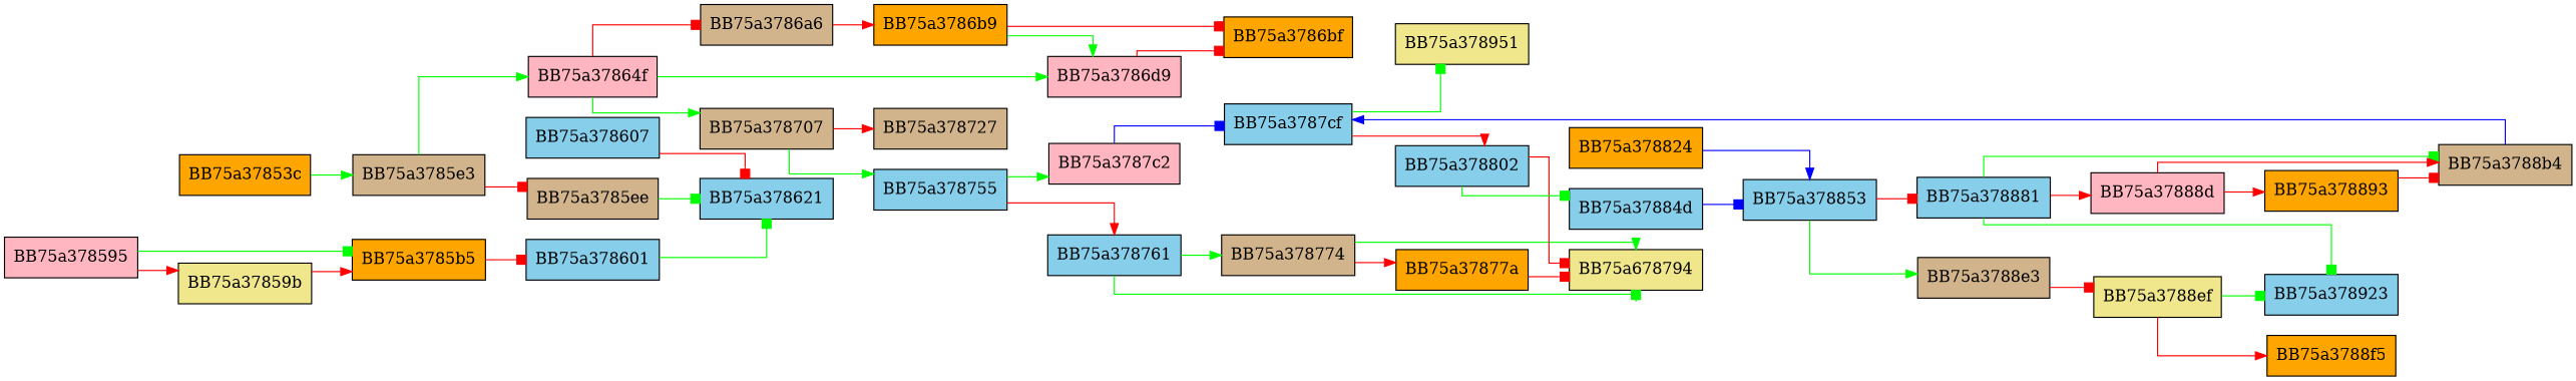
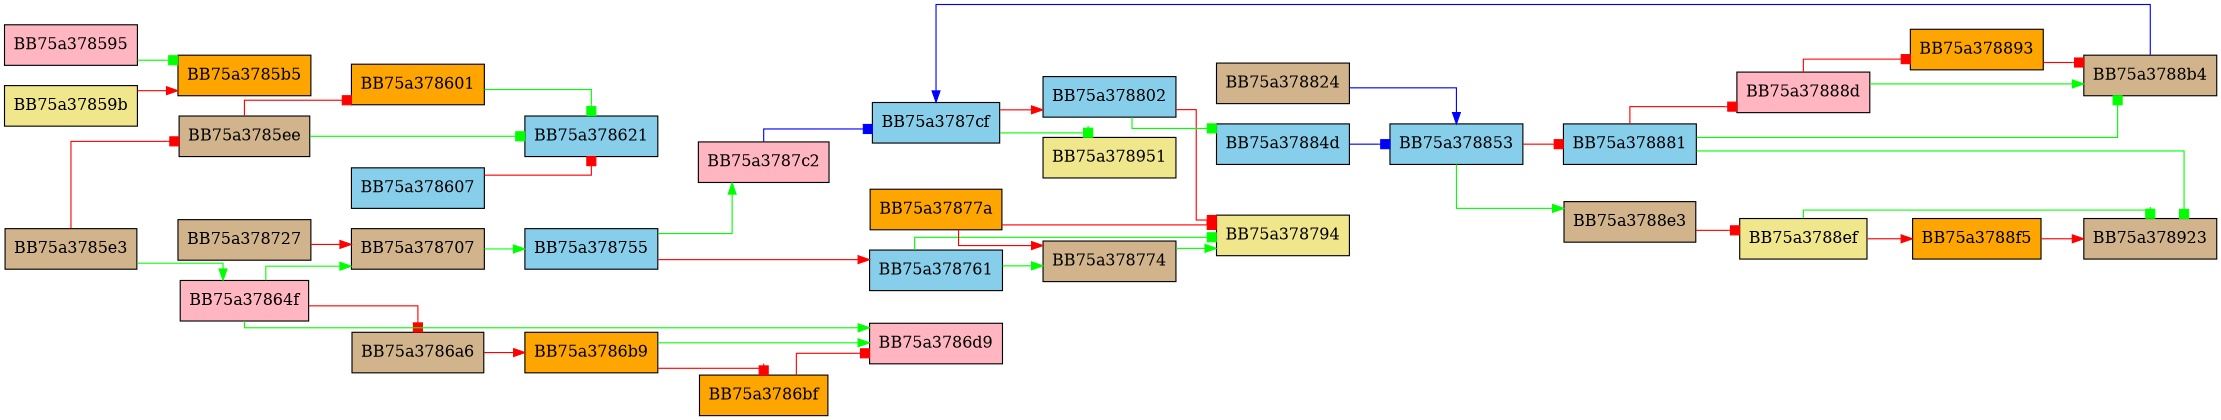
  digraph {
    fontname="DejaVu Serif"
    rankdir=LR
    splines=ortho
    node [fillcolor=skyblue fontname="DejaVu Serif" shape=box style=filled]
    edge [arrowhead=normal color=red fontname="DejaVu Serif"]
-   BB75a37853c [fillcolor=orange]
    BB75a3785e3 [fillcolor=tan]
    BB75a37864f [fillcolor=lightpink]
    BB75a3785ee [fillcolor=tan]
    BB75a378707 [fillcolor=tan]
    BB75a3786a6 [fillcolor=tan]
    BB75a3786d9 [fillcolor=lightpink]
    BB75a378621
-   BB75a378601
+   BB75a378601 [fillcolor=orange]
    BB75a3785b5 [fillcolor=orange]
    BB75a378595 [fillcolor=lightpink]
    BB75a37859b [fillcolor=khaki]
    BB75a378755
    BB75a378727 [fillcolor=tan]
    BB75a3786b9 [fillcolor=orange]
    BB75a378607
    BB75a3787c2 [fillcolor=lightpink]
    BB75a378761
    BB75a3786bf [fillcolor=orange]
    BB75a3787cf
-   BB75a378794 [fillcolor=khaki label=BB75a678794]
+   BB75a378794 [fillcolor=khaki]
    BB75a378774 [fillcolor=tan]
    BB75a378951 [fillcolor=khaki]
    BB75a378802
    BB75a37877a [fillcolor=orange]
    BB75a37884d
    BB75a378853
-   BB75a378824 [fillcolor=orange]
+   BB75a378824 [fillcolor=tan]
    BB75a3788e3 [fillcolor=tan]
    BB75a378881
    BB75a3788ef [fillcolor=khaki]
-   BB75a378923
+   BB75a378923 [fillcolor=tan]
    BB75a3788b4 [fillcolor=tan]
    BB75a37888d [fillcolor=lightpink]
    BB75a3788f5 [fillcolor=orange]
    BB75a378893 [fillcolor=orange]
-   BB75a37853c -> BB75a3785e3 [color=green]
    BB75a3785e3 -> BB75a37864f [color=green]
    BB75a3785e3 -> BB75a3785ee [arrowhead=box]
    BB75a37864f -> BB75a378707 [color=green]
    BB75a37864f -> BB75a3786a6 [arrowhead=box]
    BB75a37864f -> BB75a3786d9 [color=green]
    BB75a3785ee -> BB75a378621 [arrowhead=box color=green]
-   BB75a3785b5 -> BB75a378601 [arrowhead=box]
+   BB75a3785ee -> BB75a378601 [arrowhead=box]
    BB75a378707 -> BB75a378755 [color=green]
-   BB75a378707 -> BB75a378727
+   BB75a378727 -> BB75a378707
    BB75a3786a6 -> BB75a3786b9
    BB75a378601 -> BB75a378621 [arrowhead=box color=green]
    BB75a378595 -> BB75a3785b5 [arrowhead=box color=green]
-   BB75a378595 -> BB75a37859b
    BB75a37859b -> BB75a3785b5
    BB75a378755 -> BB75a3787c2 [color=green]
    BB75a378755 -> BB75a378761
    BB75a3786b9 -> BB75a3786d9 [color=green]
    BB75a3786b9 -> BB75a3786bf [arrowhead=box]
    BB75a378607 -> BB75a378621 [arrowhead=box]
    BB75a3787c2 -> BB75a3787cf [arrowhead=box color=blue]
    BB75a378761 -> BB75a378794 [arrowhead=box color=green]
    BB75a378761 -> BB75a378774 [color=green]
-   BB75a3786d9 -> BB75a3786bf [arrowhead=box]
+   BB75a3786bf -> BB75a3786d9 [arrowhead=box]
    BB75a3787cf -> BB75a378951 [arrowhead=box color=green]
    BB75a3787cf -> BB75a378802
    BB75a378774 -> BB75a378794 [color=green]
-   BB75a378774 -> BB75a37877a
+   BB75a37877a -> BB75a378774
    BB75a378802 -> BB75a378794 [arrowhead=box]
    BB75a378802 -> BB75a37884d [arrowhead=box color=green]
    BB75a37877a -> BB75a378794 [arrowhead=box]
    BB75a37884d -> BB75a378853 [arrowhead=box color=blue]
    BB75a378853 -> BB75a3788e3 [color=green]
    BB75a378853 -> BB75a378881 [arrowhead=box]
    BB75a378824 -> BB75a378853 [color=blue]
    BB75a3788e3 -> BB75a3788ef [arrowhead=box]
    BB75a378881 -> BB75a378923 [arrowhead=box color=green]
    BB75a378881 -> BB75a3788b4 [arrowhead=box color=green]
-   BB75a378881 -> BB75a37888d
+   BB75a378881 -> BB75a37888d [arrowhead=box]
    BB75a3788ef -> BB75a378923 [arrowhead=box color=green]
    BB75a3788ef -> BB75a3788f5
    BB75a3788b4 -> BB75a3787cf [color=blue]
-   BB75a37888d -> BB75a3788b4
-   BB75a37888d -> BB75a378893
+   BB75a37888d -> BB75a3788b4 [color=green]
+   BB75a37888d -> BB75a378893 [arrowhead=box]
+   BB75a3788f5 -> BB75a378923
    BB75a378893 -> BB75a3788b4 [arrowhead=box]
  }
